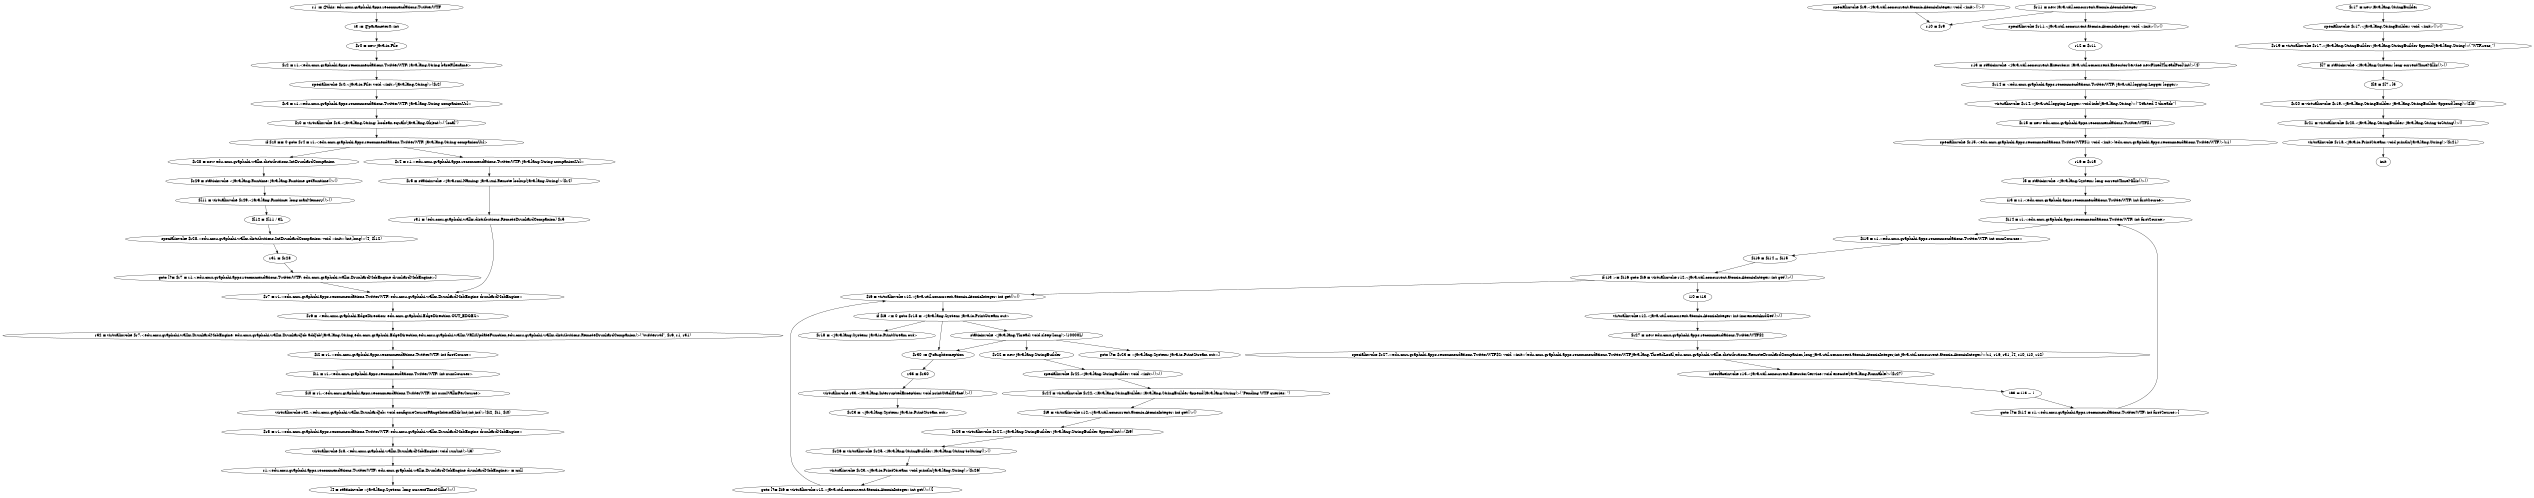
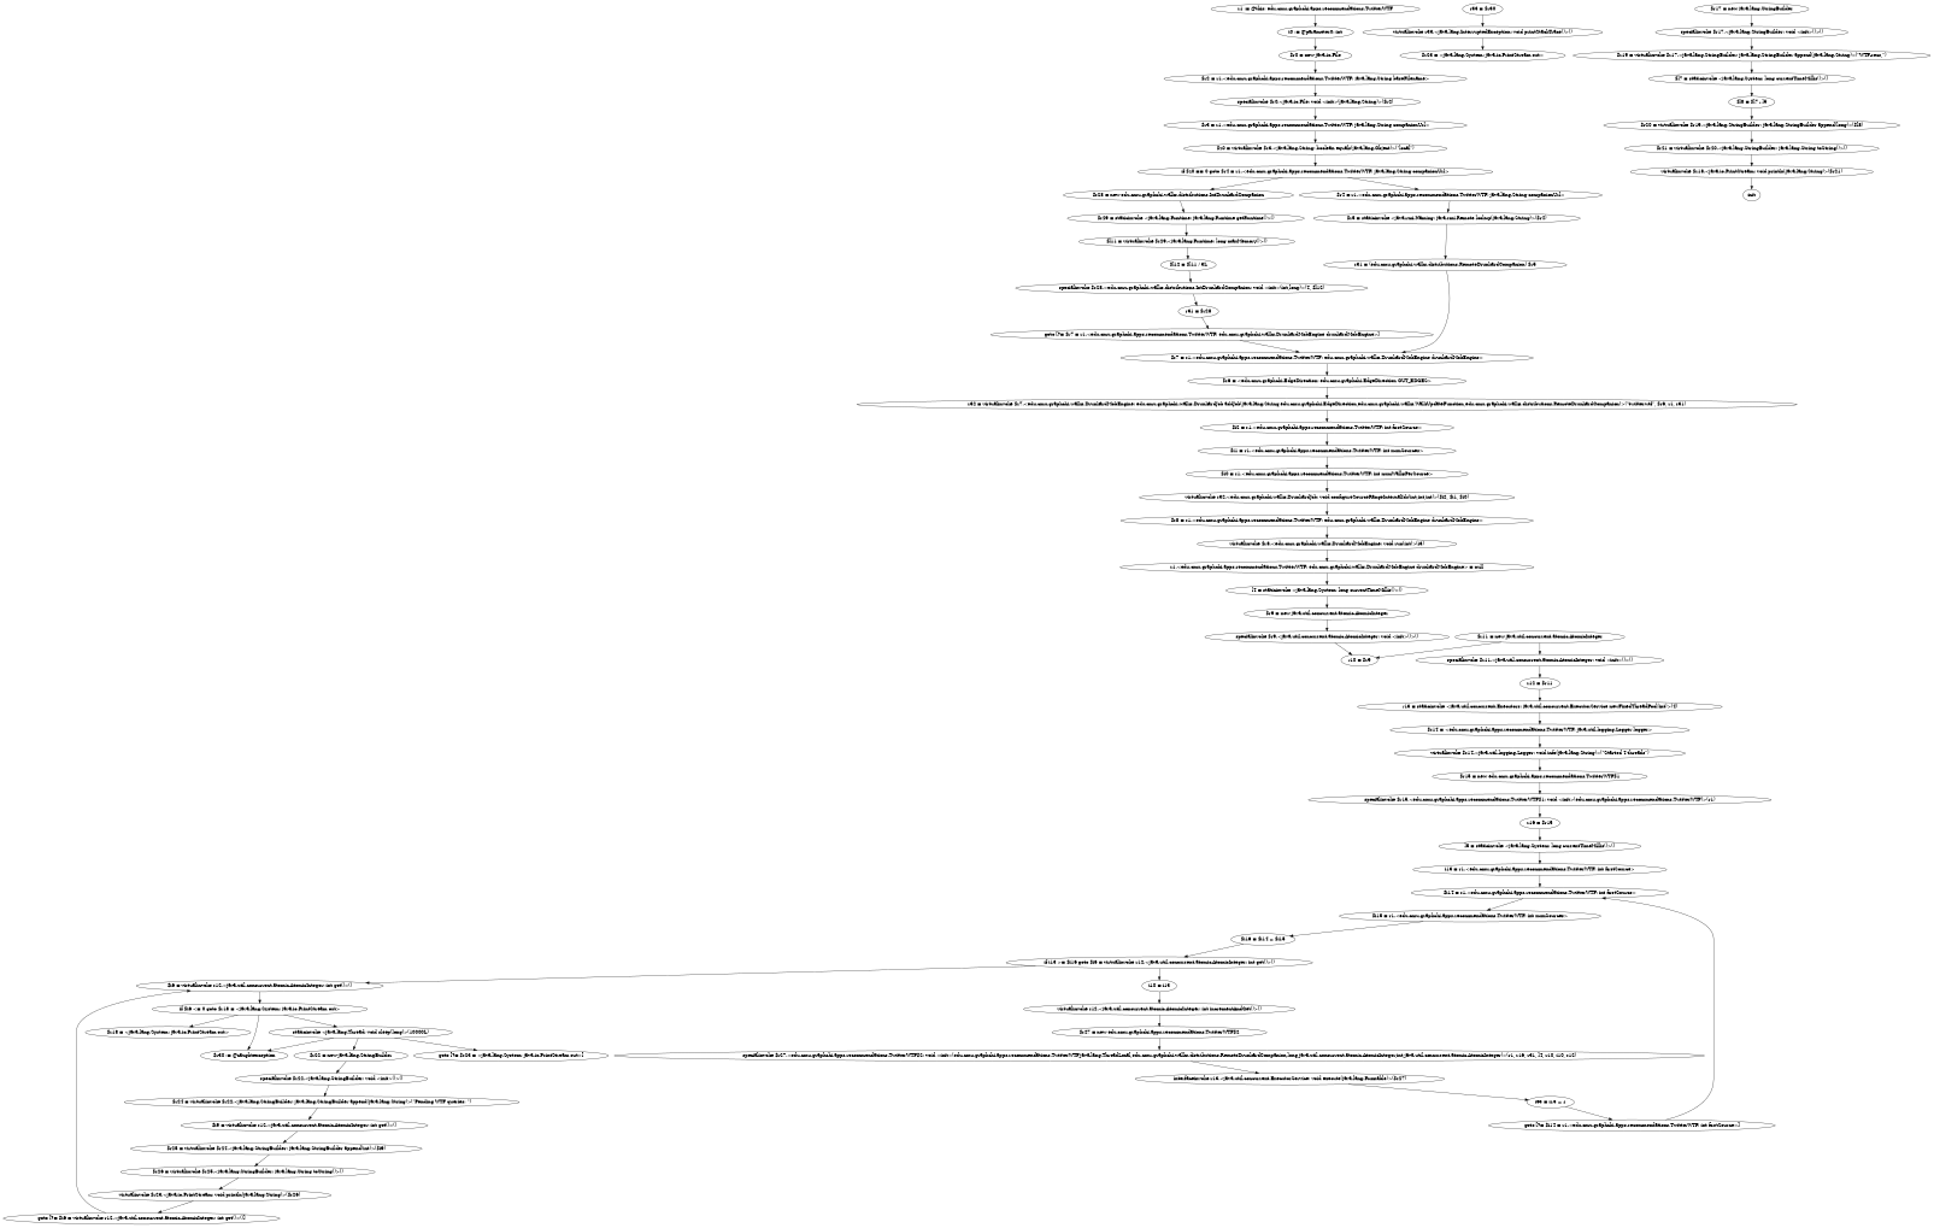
  digraph {
    "r1 := @this: edu.cmu.graphchi.apps.recommendations.TwitterWTF"
-   "i3 := @parameter0: int"
+   "i3 := @parameter0: int" [label="i0 := @parameter0: int"]
    "$r0 = new java.io.File"
    "$r2 = r1.<edu.cmu.graphchi.apps.recommendations.TwitterWTF: java.lang.String baseFilename>"
    "specialinvoke $r0.<java.io.File: void <init>(java.lang.String)>($r2)"
    "$r3 = r1.<edu.cmu.graphchi.apps.recommendations.TwitterWTF: java.lang.String companionUrl>"
    "$z0 = virtualinvoke $r3.<java.lang.String: boolean equals(java.lang.Object)>(\"local\")"
    "if $z0 == 0 goto $r4 = r1.<edu.cmu.graphchi.apps.recommendations.TwitterWTF: java.lang.String companionUrl>"
    "$r28 = new edu.cmu.graphchi.walks.distributions.IntDrunkardCompanion"
    "$r4 = r1.<edu.cmu.graphchi.apps.recommendations.TwitterWTF: java.lang.String companionUrl>"
    "$r29 = staticinvoke <java.lang.Runtime: java.lang.Runtime getRuntime()>()"
    "$r5 = staticinvoke <java.rmi.Naming: java.rmi.Remote lookup(java.lang.String)>($r4)"
    "$l11 = virtualinvoke $r29.<java.lang.Runtime: long maxMemory()>()"
    "$l12 = $l11 / 3L"
    "specialinvoke $r28.<edu.cmu.graphchi.walks.distributions.IntDrunkardCompanion: void <init>(int,long)>(4, $l12)"
    "r31 = $r28"
    "goto [?= $r7 = r1.<edu.cmu.graphchi.apps.recommendations.TwitterWTF: edu.cmu.graphchi.walks.DrunkardMobEngine drunkardMobEngine>]"
    "$r7 = r1.<edu.cmu.graphchi.apps.recommendations.TwitterWTF: edu.cmu.graphchi.walks.DrunkardMobEngine drunkardMobEngine>"
    "$r6 = <edu.cmu.graphchi.EdgeDirection: edu.cmu.graphchi.EdgeDirection OUT_EDGES>"
    "r31 = (edu.cmu.graphchi.walks.distributions.RemoteDrunkardCompanion) $r5"
    "r32 = virtualinvoke $r7.<edu.cmu.graphchi.walks.DrunkardMobEngine: edu.cmu.graphchi.walks.DrunkardJob addJob(java.lang.String,edu.cmu.graphchi.EdgeDirection,edu.cmu.graphchi.walks.WalkUpdateFunction,edu.cmu.graphchi.walks.distributions.RemoteDrunkardCompanion)>(\"twitterwtf\", $r6, r1, r31)"
    "$i2 = r1.<edu.cmu.graphchi.apps.recommendations.TwitterWTF: int firstSource>"
    "$i1 = r1.<edu.cmu.graphchi.apps.recommendations.TwitterWTF: int numSources>"
    "$i0 = r1.<edu.cmu.graphchi.apps.recommendations.TwitterWTF: int numWalksPerSource>"
    "virtualinvoke r32.<edu.cmu.graphchi.walks.DrunkardJob: void configureSourceRangeInternalIds(int,int,int)>($i2, $i1, $i0)"
    "$r8 = r1.<edu.cmu.graphchi.apps.recommendations.TwitterWTF: edu.cmu.graphchi.walks.DrunkardMobEngine drunkardMobEngine>"
    "virtualinvoke $r8.<edu.cmu.graphchi.walks.DrunkardMobEngine: void run(int)>(i3)"
    "r1.<edu.cmu.graphchi.apps.recommendations.TwitterWTF: edu.cmu.graphchi.walks.DrunkardMobEngine drunkardMobEngine> = null"
    "l4 = staticinvoke <java.lang.System: long currentTimeMillis()>()"
+   "$r9 = new java.util.concurrent.atomic.AtomicInteger"
    "specialinvoke $r9.<java.util.concurrent.atomic.AtomicInteger: void <init>()>()"
    "r10 = $r9"
    "$r11 = new java.util.concurrent.atomic.AtomicInteger"
    "specialinvoke $r11.<java.util.concurrent.atomic.AtomicInteger: void <init>()>()"
    "r12 = $r11"
    "r13 = staticinvoke <java.util.concurrent.Executors: java.util.concurrent.ExecutorService newFixedThreadPool(int)>(4)"
    "$r14 = <edu.cmu.graphchi.apps.recommendations.TwitterWTF: java.util.logging.Logger logger>"
    "virtualinvoke $r14.<java.util.logging.Logger: void info(java.lang.String)>(\"Started 4 threads\")"
    "$r15 = new edu.cmu.graphchi.apps.recommendations.TwitterWTF$1"
    "specialinvoke $r15.<edu.cmu.graphchi.apps.recommendations.TwitterWTF$1: void <init>(edu.cmu.graphchi.apps.recommendations.TwitterWTF)>(r1)"
    "r16 = $r15"
    "l5 = staticinvoke <java.lang.System: long currentTimeMillis()>()"
    "i13 = r1.<edu.cmu.graphchi.apps.recommendations.TwitterWTF: int firstSource>"
    "$i14 = r1.<edu.cmu.graphchi.apps.recommendations.TwitterWTF: int firstSource>"
    "$i15 = r1.<edu.cmu.graphchi.apps.recommendations.TwitterWTF: int numSources>"
    "$i16 = $i14 + $i15"
    "if i13 >= $i16 goto $i6 = virtualinvoke r12.<java.util.concurrent.atomic.AtomicInteger: int get()>()"
    "i10 = i13"
    "$i6 = virtualinvoke r12.<java.util.concurrent.atomic.AtomicInteger: int get()>()"
    "virtualinvoke r12.<java.util.concurrent.atomic.AtomicInteger: int incrementAndGet()>()"
    "if $i6 <= 0 goto $r18 = <java.lang.System: java.io.PrintStream out>"
    "$r27 = new edu.cmu.graphchi.apps.recommendations.TwitterWTF$2"
    "specialinvoke $r27.<edu.cmu.graphchi.apps.recommendations.TwitterWTF$2: void <init>(edu.cmu.graphchi.apps.recommendations.TwitterWTF,java.lang.ThreadLocal,edu.cmu.graphchi.walks.distributions.RemoteDrunkardCompanion,long,java.util.concurrent.atomic.AtomicInteger,int,java.util.concurrent.atomic.AtomicInteger)>(r1, r16, r31, l4, r10, i10, r12)"
    "interfaceinvoke r13.<java.util.concurrent.ExecutorService: void execute(java.lang.Runnable)>($r27)"
    n55 [label="i63 = i13 + 1"]
    "goto [?= $i14 = r1.<edu.cmu.graphchi.apps.recommendations.TwitterWTF: int firstSource>]"
    "staticinvoke <java.lang.Thread: void sleep(long)>(10000L)"
    "$r30 := @caughtexception"
    "$r18 = <java.lang.System: java.io.PrintStream out>"
    "goto [?= $r23 = <java.lang.System: java.io.PrintStream out>]"
    "$r22 = new java.lang.StringBuilder"
    "r33 = $r30"
    "virtualinvoke r33.<java.lang.InterruptedException: void printStackTrace()>()"
    "$r23 = <java.lang.System: java.io.PrintStream out>"
    "specialinvoke $r22.<java.lang.StringBuilder: void <init>()>()"
    "$r24 = virtualinvoke $r22.<java.lang.StringBuilder: java.lang.StringBuilder append(java.lang.String)>(\"Pending WTF queries: \")"
    "$i9 = virtualinvoke r12.<java.util.concurrent.atomic.AtomicInteger: int get()>()"
    "$r25 = virtualinvoke $r24.<java.lang.StringBuilder: java.lang.StringBuilder append(int)>($i9)"
    "$r26 = virtualinvoke $r25.<java.lang.StringBuilder: java.lang.String toString()>()"
    "virtualinvoke $r23.<java.io.PrintStream: void println(java.lang.String)>($r26)"
    "goto [?= $i6 = virtualinvoke r12.<java.util.concurrent.atomic.AtomicInteger: int get()>()]"
    "$r17 = new java.lang.StringBuilder"
    "specialinvoke $r17.<java.lang.StringBuilder: void <init>()>()"
    "$r19 = virtualinvoke $r17.<java.lang.StringBuilder: java.lang.StringBuilder append(java.lang.String)>(\"WTF-recs,\")"
    "$l7 = staticinvoke <java.lang.System: long currentTimeMillis()>()"
    "$l8 = $l7 - l5"
    "$r20 = virtualinvoke $r19.<java.lang.StringBuilder: java.lang.StringBuilder append(long)>($l8)"
    "$r21 = virtualinvoke $r20.<java.lang.StringBuilder: java.lang.String toString()>()"
    "virtualinvoke $r18.<java.io.PrintStream: void println(java.lang.String)>($r21)"
    n80 [label=init]
    "r1 := @this: edu.cmu.graphchi.apps.recommendations.TwitterWTF" -> "i3 := @parameter0: int"
    "i3 := @parameter0: int" -> "$r0 = new java.io.File"
    "$r0 = new java.io.File" -> "$r2 = r1.<edu.cmu.graphchi.apps.recommendations.TwitterWTF: java.lang.String baseFilename>"
    "$r2 = r1.<edu.cmu.graphchi.apps.recommendations.TwitterWTF: java.lang.String baseFilename>" -> "specialinvoke $r0.<java.io.File: void <init>(java.lang.String)>($r2)"
    "specialinvoke $r0.<java.io.File: void <init>(java.lang.String)>($r2)" -> "$r3 = r1.<edu.cmu.graphchi.apps.recommendations.TwitterWTF: java.lang.String companionUrl>"
    "$r3 = r1.<edu.cmu.graphchi.apps.recommendations.TwitterWTF: java.lang.String companionUrl>" -> "$z0 = virtualinvoke $r3.<java.lang.String: boolean equals(java.lang.Object)>(\"local\")"
    "$z0 = virtualinvoke $r3.<java.lang.String: boolean equals(java.lang.Object)>(\"local\")" -> "if $z0 == 0 goto $r4 = r1.<edu.cmu.graphchi.apps.recommendations.TwitterWTF: java.lang.String companionUrl>"
    "if $z0 == 0 goto $r4 = r1.<edu.cmu.graphchi.apps.recommendations.TwitterWTF: java.lang.String companionUrl>" -> "$r28 = new edu.cmu.graphchi.walks.distributions.IntDrunkardCompanion"
    "if $z0 == 0 goto $r4 = r1.<edu.cmu.graphchi.apps.recommendations.TwitterWTF: java.lang.String companionUrl>" -> "$r4 = r1.<edu.cmu.graphchi.apps.recommendations.TwitterWTF: java.lang.String companionUrl>"
    "$r28 = new edu.cmu.graphchi.walks.distributions.IntDrunkardCompanion" -> "$r29 = staticinvoke <java.lang.Runtime: java.lang.Runtime getRuntime()>()"
    "$r4 = r1.<edu.cmu.graphchi.apps.recommendations.TwitterWTF: java.lang.String companionUrl>" -> "$r5 = staticinvoke <java.rmi.Naming: java.rmi.Remote lookup(java.lang.String)>($r4)"
    "$r29 = staticinvoke <java.lang.Runtime: java.lang.Runtime getRuntime()>()" -> "$l11 = virtualinvoke $r29.<java.lang.Runtime: long maxMemory()>()"
    "$r5 = staticinvoke <java.rmi.Naming: java.rmi.Remote lookup(java.lang.String)>($r4)" -> "r31 = (edu.cmu.graphchi.walks.distributions.RemoteDrunkardCompanion) $r5"
    "$l11 = virtualinvoke $r29.<java.lang.Runtime: long maxMemory()>()" -> "$l12 = $l11 / 3L"
    "$l12 = $l11 / 3L" -> "specialinvoke $r28.<edu.cmu.graphchi.walks.distributions.IntDrunkardCompanion: void <init>(int,long)>(4, $l12)"
    "specialinvoke $r28.<edu.cmu.graphchi.walks.distributions.IntDrunkardCompanion: void <init>(int,long)>(4, $l12)" -> "r31 = $r28"
    "r31 = $r28" -> "goto [?= $r7 = r1.<edu.cmu.graphchi.apps.recommendations.TwitterWTF: edu.cmu.graphchi.walks.DrunkardMobEngine drunkardMobEngine>]"
    "goto [?= $r7 = r1.<edu.cmu.graphchi.apps.recommendations.TwitterWTF: edu.cmu.graphchi.walks.DrunkardMobEngine drunkardMobEngine>]" -> "$r7 = r1.<edu.cmu.graphchi.apps.recommendations.TwitterWTF: edu.cmu.graphchi.walks.DrunkardMobEngine drunkardMobEngine>"
    "$r7 = r1.<edu.cmu.graphchi.apps.recommendations.TwitterWTF: edu.cmu.graphchi.walks.DrunkardMobEngine drunkardMobEngine>" -> "$r6 = <edu.cmu.graphchi.EdgeDirection: edu.cmu.graphchi.EdgeDirection OUT_EDGES>"
    "$r6 = <edu.cmu.graphchi.EdgeDirection: edu.cmu.graphchi.EdgeDirection OUT_EDGES>" -> "r32 = virtualinvoke $r7.<edu.cmu.graphchi.walks.DrunkardMobEngine: edu.cmu.graphchi.walks.DrunkardJob addJob(java.lang.String,edu.cmu.graphchi.EdgeDirection,edu.cmu.graphchi.walks.WalkUpdateFunction,edu.cmu.graphchi.walks.distributions.RemoteDrunkardCompanion)>(\"twitterwtf\", $r6, r1, r31)"
    "r31 = (edu.cmu.graphchi.walks.distributions.RemoteDrunkardCompanion) $r5" -> "$r7 = r1.<edu.cmu.graphchi.apps.recommendations.TwitterWTF: edu.cmu.graphchi.walks.DrunkardMobEngine drunkardMobEngine>"
    "r32 = virtualinvoke $r7.<edu.cmu.graphchi.walks.DrunkardMobEngine: edu.cmu.graphchi.walks.DrunkardJob addJob(java.lang.String,edu.cmu.graphchi.EdgeDirection,edu.cmu.graphchi.walks.WalkUpdateFunction,edu.cmu.graphchi.walks.distributions.RemoteDrunkardCompanion)>(\"twitterwtf\", $r6, r1, r31)" -> "$i2 = r1.<edu.cmu.graphchi.apps.recommendations.TwitterWTF: int firstSource>"
    "$i2 = r1.<edu.cmu.graphchi.apps.recommendations.TwitterWTF: int firstSource>" -> "$i1 = r1.<edu.cmu.graphchi.apps.recommendations.TwitterWTF: int numSources>"
    "$i1 = r1.<edu.cmu.graphchi.apps.recommendations.TwitterWTF: int numSources>" -> "$i0 = r1.<edu.cmu.graphchi.apps.recommendations.TwitterWTF: int numWalksPerSource>"
    "$i0 = r1.<edu.cmu.graphchi.apps.recommendations.TwitterWTF: int numWalksPerSource>" -> "virtualinvoke r32.<edu.cmu.graphchi.walks.DrunkardJob: void configureSourceRangeInternalIds(int,int,int)>($i2, $i1, $i0)"
    "virtualinvoke r32.<edu.cmu.graphchi.walks.DrunkardJob: void configureSourceRangeInternalIds(int,int,int)>($i2, $i1, $i0)" -> "$r8 = r1.<edu.cmu.graphchi.apps.recommendations.TwitterWTF: edu.cmu.graphchi.walks.DrunkardMobEngine drunkardMobEngine>"
    "$r8 = r1.<edu.cmu.graphchi.apps.recommendations.TwitterWTF: edu.cmu.graphchi.walks.DrunkardMobEngine drunkardMobEngine>" -> "virtualinvoke $r8.<edu.cmu.graphchi.walks.DrunkardMobEngine: void run(int)>(i3)"
    "virtualinvoke $r8.<edu.cmu.graphchi.walks.DrunkardMobEngine: void run(int)>(i3)" -> "r1.<edu.cmu.graphchi.apps.recommendations.TwitterWTF: edu.cmu.graphchi.walks.DrunkardMobEngine drunkardMobEngine> = null"
    "r1.<edu.cmu.graphchi.apps.recommendations.TwitterWTF: edu.cmu.graphchi.walks.DrunkardMobEngine drunkardMobEngine> = null" -> "l4 = staticinvoke <java.lang.System: long currentTimeMillis()>()"
+   "l4 = staticinvoke <java.lang.System: long currentTimeMillis()>()" -> "$r9 = new java.util.concurrent.atomic.AtomicInteger"
+   "$r9 = new java.util.concurrent.atomic.AtomicInteger" -> "specialinvoke $r9.<java.util.concurrent.atomic.AtomicInteger: void <init>()>()"
    "specialinvoke $r9.<java.util.concurrent.atomic.AtomicInteger: void <init>()>()" -> "r10 = $r9"
    "$r11 = new java.util.concurrent.atomic.AtomicInteger" -> "r10 = $r9"
    "$r11 = new java.util.concurrent.atomic.AtomicInteger" -> "specialinvoke $r11.<java.util.concurrent.atomic.AtomicInteger: void <init>()>()"
    "specialinvoke $r11.<java.util.concurrent.atomic.AtomicInteger: void <init>()>()" -> "r12 = $r11"
    "r12 = $r11" -> "r13 = staticinvoke <java.util.concurrent.Executors: java.util.concurrent.ExecutorService newFixedThreadPool(int)>(4)"
    "r13 = staticinvoke <java.util.concurrent.Executors: java.util.concurrent.ExecutorService newFixedThreadPool(int)>(4)" -> "$r14 = <edu.cmu.graphchi.apps.recommendations.TwitterWTF: java.util.logging.Logger logger>"
    "$r14 = <edu.cmu.graphchi.apps.recommendations.TwitterWTF: java.util.logging.Logger logger>" -> "virtualinvoke $r14.<java.util.logging.Logger: void info(java.lang.String)>(\"Started 4 threads\")"
    "virtualinvoke $r14.<java.util.logging.Logger: void info(java.lang.String)>(\"Started 4 threads\")" -> "$r15 = new edu.cmu.graphchi.apps.recommendations.TwitterWTF$1"
    "$r15 = new edu.cmu.graphchi.apps.recommendations.TwitterWTF$1" -> "specialinvoke $r15.<edu.cmu.graphchi.apps.recommendations.TwitterWTF$1: void <init>(edu.cmu.graphchi.apps.recommendations.TwitterWTF)>(r1)"
    "specialinvoke $r15.<edu.cmu.graphchi.apps.recommendations.TwitterWTF$1: void <init>(edu.cmu.graphchi.apps.recommendations.TwitterWTF)>(r1)" -> "r16 = $r15"
    "r16 = $r15" -> "l5 = staticinvoke <java.lang.System: long currentTimeMillis()>()"
    "l5 = staticinvoke <java.lang.System: long currentTimeMillis()>()" -> "i13 = r1.<edu.cmu.graphchi.apps.recommendations.TwitterWTF: int firstSource>"
    "i13 = r1.<edu.cmu.graphchi.apps.recommendations.TwitterWTF: int firstSource>" -> "$i14 = r1.<edu.cmu.graphchi.apps.recommendations.TwitterWTF: int firstSource>"
    "$i14 = r1.<edu.cmu.graphchi.apps.recommendations.TwitterWTF: int firstSource>" -> "$i15 = r1.<edu.cmu.graphchi.apps.recommendations.TwitterWTF: int numSources>"
    "$i15 = r1.<edu.cmu.graphchi.apps.recommendations.TwitterWTF: int numSources>" -> "$i16 = $i14 + $i15"
    "$i16 = $i14 + $i15" -> "if i13 >= $i16 goto $i6 = virtualinvoke r12.<java.util.concurrent.atomic.AtomicInteger: int get()>()"
    "if i13 >= $i16 goto $i6 = virtualinvoke r12.<java.util.concurrent.atomic.AtomicInteger: int get()>()" -> "i10 = i13"
    "if i13 >= $i16 goto $i6 = virtualinvoke r12.<java.util.concurrent.atomic.AtomicInteger: int get()>()" -> "$i6 = virtualinvoke r12.<java.util.concurrent.atomic.AtomicInteger: int get()>()"
    "i10 = i13" -> "virtualinvoke r12.<java.util.concurrent.atomic.AtomicInteger: int incrementAndGet()>()"
    "$i6 = virtualinvoke r12.<java.util.concurrent.atomic.AtomicInteger: int get()>()" -> "if $i6 <= 0 goto $r18 = <java.lang.System: java.io.PrintStream out>"
    "virtualinvoke r12.<java.util.concurrent.atomic.AtomicInteger: int incrementAndGet()>()" -> "$r27 = new edu.cmu.graphchi.apps.recommendations.TwitterWTF$2"
    "if $i6 <= 0 goto $r18 = <java.lang.System: java.io.PrintStream out>" -> "staticinvoke <java.lang.Thread: void sleep(long)>(10000L)"
    "if $i6 <= 0 goto $r18 = <java.lang.System: java.io.PrintStream out>" -> "$r30 := @caughtexception"
    "if $i6 <= 0 goto $r18 = <java.lang.System: java.io.PrintStream out>" -> "$r18 = <java.lang.System: java.io.PrintStream out>"
    "$r27 = new edu.cmu.graphchi.apps.recommendations.TwitterWTF$2" -> "specialinvoke $r27.<edu.cmu.graphchi.apps.recommendations.TwitterWTF$2: void <init>(edu.cmu.graphchi.apps.recommendations.TwitterWTF,java.lang.ThreadLocal,edu.cmu.graphchi.walks.distributions.RemoteDrunkardCompanion,long,java.util.concurrent.atomic.AtomicInteger,int,java.util.concurrent.atomic.AtomicInteger)>(r1, r16, r31, l4, r10, i10, r12)"
    "specialinvoke $r27.<edu.cmu.graphchi.apps.recommendations.TwitterWTF$2: void <init>(edu.cmu.graphchi.apps.recommendations.TwitterWTF,java.lang.ThreadLocal,edu.cmu.graphchi.walks.distributions.RemoteDrunkardCompanion,long,java.util.concurrent.atomic.AtomicInteger,int,java.util.concurrent.atomic.AtomicInteger)>(r1, r16, r31, l4, r10, i10, r12)" -> "interfaceinvoke r13.<java.util.concurrent.ExecutorService: void execute(java.lang.Runnable)>($r27)"
    "interfaceinvoke r13.<java.util.concurrent.ExecutorService: void execute(java.lang.Runnable)>($r27)" -> n55
    n55 -> "goto [?= $i14 = r1.<edu.cmu.graphchi.apps.recommendations.TwitterWTF: int firstSource>]"
    "goto [?= $i14 = r1.<edu.cmu.graphchi.apps.recommendations.TwitterWTF: int firstSource>]" -> "$i14 = r1.<edu.cmu.graphchi.apps.recommendations.TwitterWTF: int firstSource>"
    "staticinvoke <java.lang.Thread: void sleep(long)>(10000L)" -> "$r30 := @caughtexception"
    "staticinvoke <java.lang.Thread: void sleep(long)>(10000L)" -> "goto [?= $r23 = <java.lang.System: java.io.PrintStream out>]"
    "staticinvoke <java.lang.Thread: void sleep(long)>(10000L)" -> "$r22 = new java.lang.StringBuilder"
-   "$r30 := @caughtexception" -> "r33 = $r30"
    "$r22 = new java.lang.StringBuilder" -> "specialinvoke $r22.<java.lang.StringBuilder: void <init>()>()"
    "r33 = $r30" -> "virtualinvoke r33.<java.lang.InterruptedException: void printStackTrace()>()"
    "virtualinvoke r33.<java.lang.InterruptedException: void printStackTrace()>()" -> "$r23 = <java.lang.System: java.io.PrintStream out>"
    "specialinvoke $r22.<java.lang.StringBuilder: void <init>()>()" -> "$r24 = virtualinvoke $r22.<java.lang.StringBuilder: java.lang.StringBuilder append(java.lang.String)>(\"Pending WTF queries: \")"
    "$r24 = virtualinvoke $r22.<java.lang.StringBuilder: java.lang.StringBuilder append(java.lang.String)>(\"Pending WTF queries: \")" -> "$i9 = virtualinvoke r12.<java.util.concurrent.atomic.AtomicInteger: int get()>()"
    "$i9 = virtualinvoke r12.<java.util.concurrent.atomic.AtomicInteger: int get()>()" -> "$r25 = virtualinvoke $r24.<java.lang.StringBuilder: java.lang.StringBuilder append(int)>($i9)"
    "$r25 = virtualinvoke $r24.<java.lang.StringBuilder: java.lang.StringBuilder append(int)>($i9)" -> "$r26 = virtualinvoke $r25.<java.lang.StringBuilder: java.lang.String toString()>()"
    "$r26 = virtualinvoke $r25.<java.lang.StringBuilder: java.lang.String toString()>()" -> "virtualinvoke $r23.<java.io.PrintStream: void println(java.lang.String)>($r26)"
    "virtualinvoke $r23.<java.io.PrintStream: void println(java.lang.String)>($r26)" -> "goto [?= $i6 = virtualinvoke r12.<java.util.concurrent.atomic.AtomicInteger: int get()>()]"
    "goto [?= $i6 = virtualinvoke r12.<java.util.concurrent.atomic.AtomicInteger: int get()>()]" -> "$i6 = virtualinvoke r12.<java.util.concurrent.atomic.AtomicInteger: int get()>()"
    "$r17 = new java.lang.StringBuilder" -> "specialinvoke $r17.<java.lang.StringBuilder: void <init>()>()"
    "specialinvoke $r17.<java.lang.StringBuilder: void <init>()>()" -> "$r19 = virtualinvoke $r17.<java.lang.StringBuilder: java.lang.StringBuilder append(java.lang.String)>(\"WTF-recs,\")"
    "$r19 = virtualinvoke $r17.<java.lang.StringBuilder: java.lang.StringBuilder append(java.lang.String)>(\"WTF-recs,\")" -> "$l7 = staticinvoke <java.lang.System: long currentTimeMillis()>()"
    "$l7 = staticinvoke <java.lang.System: long currentTimeMillis()>()" -> "$l8 = $l7 - l5"
    "$l8 = $l7 - l5" -> "$r20 = virtualinvoke $r19.<java.lang.StringBuilder: java.lang.StringBuilder append(long)>($l8)"
    "$r20 = virtualinvoke $r19.<java.lang.StringBuilder: java.lang.StringBuilder append(long)>($l8)" -> "$r21 = virtualinvoke $r20.<java.lang.StringBuilder: java.lang.String toString()>()"
    "$r21 = virtualinvoke $r20.<java.lang.StringBuilder: java.lang.String toString()>()" -> "virtualinvoke $r18.<java.io.PrintStream: void println(java.lang.String)>($r21)"
    "virtualinvoke $r18.<java.io.PrintStream: void println(java.lang.String)>($r21)" -> n80
  }
